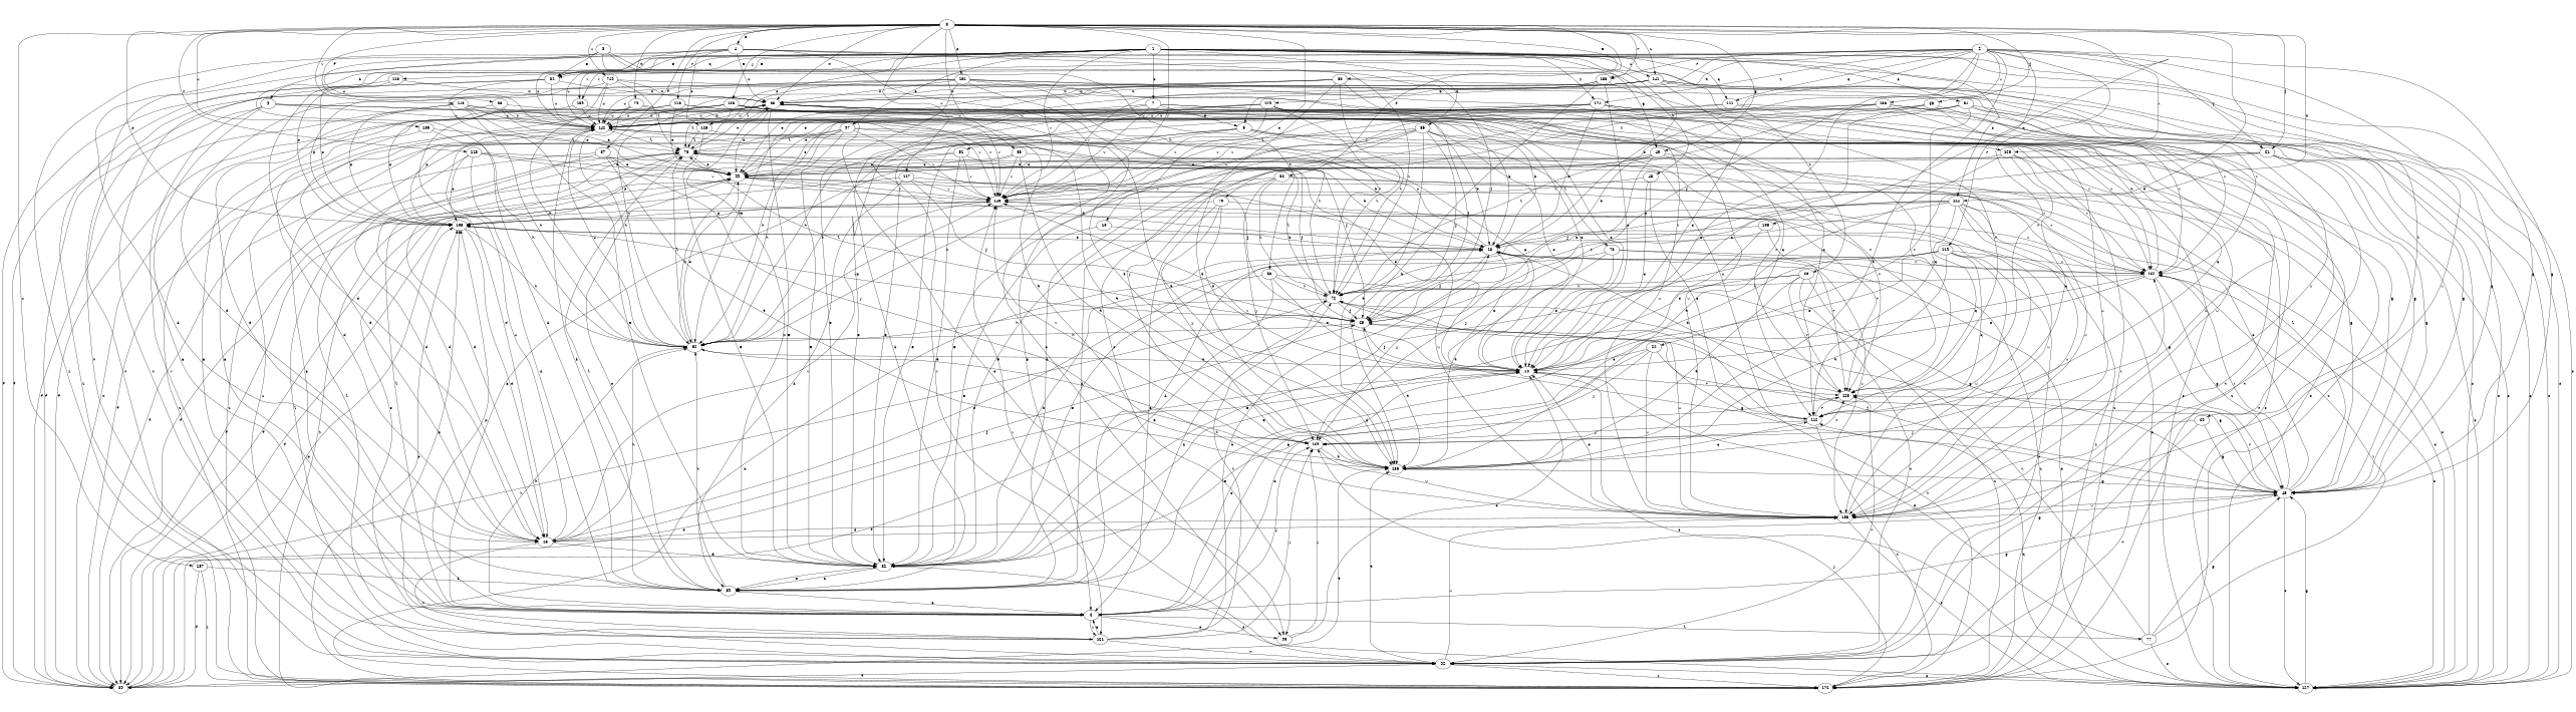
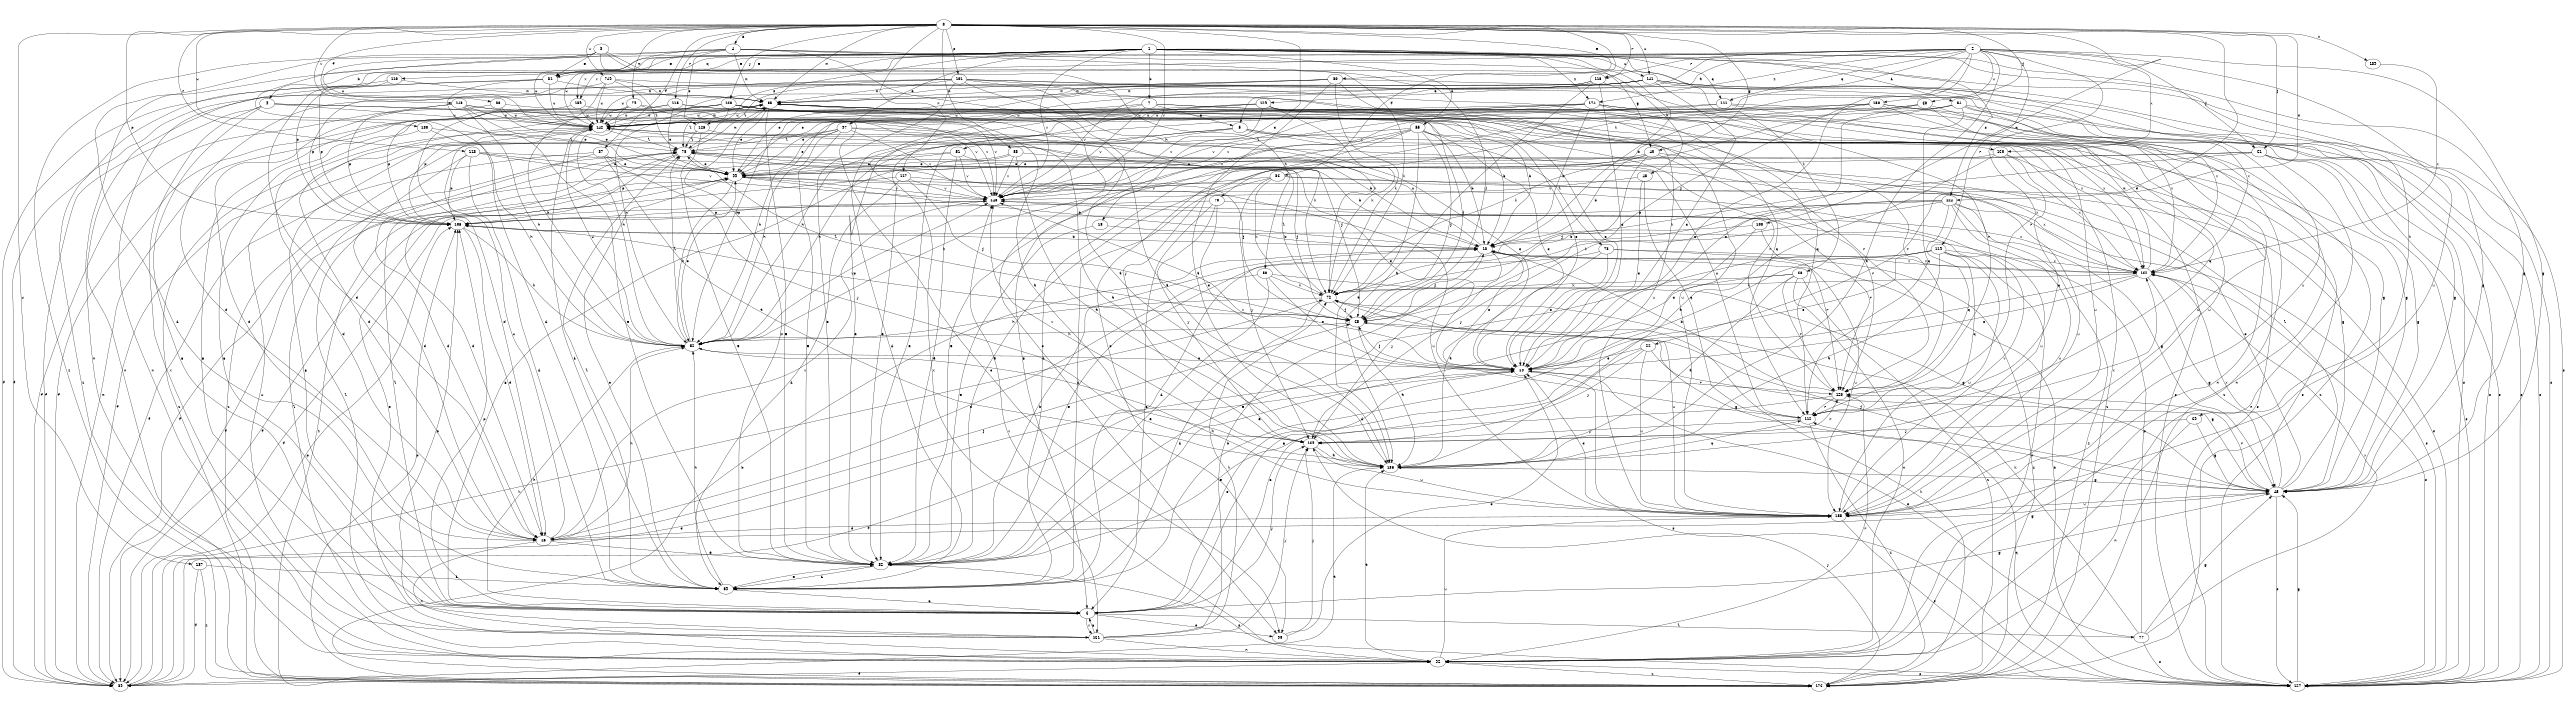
  strict digraph {
    fontname="DejaVu Sans Mono"
    node [fontname="DejaVu Sans Mono"]
    edge [fontname="DejaVu Sans Mono"]
    0
    4
    18
    22
    30
    36
    37
    38
    40
    60
    61
    79
    83
    85
    101
    105
    108
    113
    115
    117
-   118 [label=158]
+   118
    124
    137
    138
+   139
    141
    143
    148
    n29 [label=749]
    168
    31
    125
    142
    65
    98
    155
    59
    127
    176
    13
    32
    45
    6
    19
    169
    25
    135
    72
    52
    162
    39
    99
    120
    112
    92
    78
    1
    7
    9
    54
    55
    68
    69
    97
    110
    111
    159
    174
    5
    161
    2
    70
    119
    129
    150
    160
    51
    73
    3
    48
    50
    77
    0 -> 4 [label=a]
    0 -> 18 [label=c]
    0 -> 22 [label=d]
    0 -> 30 [label=e]
    0 -> 36 [label=f]
    0 -> 37 [label=f]
    0 -> 38 [label=f]
    0 -> 40 [label=g]
    0 -> 60 [label=j]
    0 -> 61 [label=j]
    0 -> 79 [label=m]
    0 -> 83 [label=m]
    0 -> 85 [label=m]
    0 -> 101 [label=p]
    0 -> 105 [label=p]
    0 -> 108 [label=q]
    0 -> 113 [label=r]
    0 -> 115 [label=r]
    0 -> 117 [label=r]
    0 -> 118 [label=r]
    0 -> 124 [label=s]
    0 -> 137 [label=u]
    0 -> 138 [label=u]
+   0 -> 139 [label=u]
    0 -> 141 [label=u]
    0 -> 143 [label=v]
    0 -> 148 [label=v]
    0 -> n29 [label=w]
    0 -> 168 [label=y]
    4 -> 85 [label=m]
    4 -> 31 [label=e]
    4 -> 125 [label=s]
    4 -> 142 [label=u]
    4 -> 65 [label=j]
    4 -> 98 [label=o]
    4 -> 155 [label=w]
    4 -> 59 [label=i]
    4 -> 127 [label=s]
    4 -> 176 [label=z]
    18 -> 13 [label=b]
    18 -> 32 [label=e]
    22 -> 155 [label=w]
    22 -> 45 [label=g]
    22 -> 6 [label=a]
    22 -> 19 [label=c]
    22 -> 169 [label=y]
    30 -> 85 [label=m]
    30 -> 155 [label=w]
    30 -> 25 [label=d]
    30 -> 135 [label=t]
    30 -> 72 [label=k]
    30 -> 52 [label=h]
    30 -> 162 [label=x]
    36 -> 148 [label=v]
    36 -> 59 [label=i]
    36 -> 127 [label=s]
    36 -> 169 [label=y]
    36 -> 72 [label=k]
    36 -> 162 [label=x]
    37 -> 169 [label=y]
    37 -> 25 [label=d]
    37 -> 135 [label=t]
    37 -> 39 [label=f]
    37 -> 99 [label=o]
    38 -> 105 [label=p]
    38 -> 142 [label=u]
    38 -> 135 [label=t]
    38 -> 99 [label=o]
    40 -> 65 [label=j]
    40 -> 155 [label=w]
    40 -> 13 [label=b]
    40 -> 52 [label=h]
    40 -> 99 [label=o]
    40 -> 120 [label=r]
    60 -> 142 [label=u]
    60 -> 176 [label=z]
    60 -> 19 [label=c]
    60 -> 72 [label=k]
    60 -> 112 [label=q]
    61 -> 127 [label=s]
    61 -> 32 [label=e]
    61 -> 45 [label=g]
    61 -> 72 [label=k]
    61 -> 99 [label=o]
    61 -> 92 [label=n]
    79 -> 148 [label=v]
    79 -> 142 [label=u]
    79 -> 13 [label=b]
    79 -> 52 [label=h]
    79 -> 39 [label=f]
    83 -> 148 [label=v]
    83 -> 13 [label=b]
    83 -> 6 [label=a]
    83 -> 135 [label=t]
    83 -> 99 [label=o]
    85 -> 142 [label=u]
    85 -> 127 [label=s]
    85 -> 32 [label=e]
    85 -> 6 [label=a]
    85 -> 19 [label=c]
    85 -> 72 [label=k]
    85 -> 99 [label=o]
    85 -> 120 [label=r]
    101 -> 85 [label=m]
    101 -> 105 [label=p]
    101 -> 155 [label=w]
    101 -> 127 [label=s]
    101 -> 32 [label=e]
    101 -> 135 [label=t]
    101 -> 72 [label=k]
    101 -> 39 [label=f]
    101 -> 112 [label=q]
    101 -> 78 [label=l]
    105 -> 13 [label=b]
    105 -> 25 [label=d]
    105 -> 52 [label=h]
    108 -> 13 [label=b]
    108 -> 19 [label=c]
    108 -> 120 [label=r]
    113 -> 105 [label=p]
    113 -> 148 [label=v]
    113 -> 59 [label=i]
    113 -> 25 [label=d]
    113 -> 162 [label=x]
    113 -> 99 [label=o]
    115 -> 105 [label=p]
    115 -> 142 [label=u]
    115 -> 45 [label=g]
    115 -> 162 [label=x]
    115 -> 99 [label=o]
    117 -> 148 [label=v]
    117 -> 65 [label=j]
    117 -> 155 [label=w]
    117 -> 59 [label=i]
    117 -> 39 [label=f]
    118 -> 85 [label=m]
    118 -> 19 [label=c]
    118 -> 135 [label=t]
    118 -> 52 [label=h]
    118 -> 99 [label=o]
    118 -> 120 [label=r]
    124 -> 105 [label=p]
    124 -> 155 [label=w]
    124 -> 59 [label=i]
    124 -> 127 [label=s]
    124 -> 176 [label=z]
    124 -> 45 [label=g]
    124 -> 169 [label=y]
    124 -> 72 [label=k]
    124 -> 112 [label=q]
    137 -> 59 [label=i]
    137 -> 176 [label=z]
    137 -> 39 [label=f]
    138 -> 25 [label=d]
    138 -> 52 [label=h]
    138 -> 78 [label=l]
+   139 -> 162 [label=x]
    141 -> 85 [label=m]
    141 -> 148 [label=v]
    141 -> 142 [label=u]
    141 -> 127 [label=s]
    141 -> 45 [label=g]
    141 -> 19 [label=c]
    141 -> 162 [label=x]
    141 -> 99 [label=o]
    143 -> 148 [label=v]
    143 -> 142 [label=u]
    143 -> 25 [label=d]
    143 -> 52 [label=h]
    143 -> 162 [label=x]
    143 -> 39 [label=f]
    143 -> 99 [label=o]
    148 -> 105 [label=p]
    148 -> 162 [label=x]
    148 -> 39 [label=f]
    n29 -> 85 [label=m]
    n29 -> 142 [label=u]
    n29 -> 52 [label=h]
    n29 -> 112 [label=q]
    n29 -> 92 [label=n]
    n29 -> 78 [label=l]
    168 -> 148 [label=v]
    168 -> 142 [label=u]
    168 -> 155 [label=w]
    168 -> 6 [label=a]
    168 -> 19 [label=c]
    168 -> 25 [label=d]
    168 -> 120 [label=r]
    168 -> 78 [label=l]
    31 -> 85 [label=m]
    31 -> 142 [label=u]
    31 -> 32 [label=e]
    31 -> 39 [label=f]
    31 -> 92 [label=n]
    125 -> 65 [label=j]
    125 -> 32 [label=e]
    125 -> 39 [label=f]
    125 -> 78 [label=l]
    142 -> 85 [label=m]
    142 -> 59 [label=i]
    142 -> 176 [label=z]
    142 -> 13 [label=b]
    142 -> 6 [label=a]
    142 -> 78 [label=l]
    65 -> 105 [label=p]
    65 -> 45 [label=g]
    65 -> 135 [label=t]
    65 -> 52 [label=h]
    65 -> 78 [label=l]
    98 -> 19 [label=c]
    98 -> 169 [label=y]
    155 -> 148 [label=v]
    155 -> 127 [label=s]
    155 -> 19 [label=c]
    155 -> 25 [label=d]
    155 -> 52 [label=h]
    59 -> 32 [label=e]
    59 -> 6 [label=a]
    59 -> 52 [label=h]
    59 -> 99 [label=o]
    59 -> 78 [label=l]
    127 -> 13 [label=b]
    127 -> 45 [label=g]
    127 -> 112 [label=q]
    176 -> 105 [label=p]
    176 -> 13 [label=b]
    176 -> 169 [label=y]
    176 -> 72 [label=k]
    13 -> 142 [label=u]
    13 -> 65 [label=j]
    13 -> 155 [label=w]
    13 -> 19 [label=c]
    13 -> 169 [label=y]
    13 -> 162 [label=x]
    32 -> 85 [label=m]
    32 -> 59 [label=i]
    32 -> 127 [label=s]
    32 -> 13 [label=b]
    45 -> 65 [label=j]
    45 -> 155 [label=w]
    45 -> 127 [label=s]
    45 -> 162 [label=x]
    45 -> 99 [label=o]
    45 -> 120 [label=r]
    45 -> 78 [label=l]
    6 -> 105 [label=p]
    6 -> 98 [label=o]
    6 -> 45 [label=g]
    6 -> 19 [label=c]
    6 -> 169 [label=y]
    6 -> 52 [label=h]
    6 -> 78 [label=l]
    6 -> 161 [label=x]
    6 -> 77 [label=l]
    19 -> 65 [label=j]
    19 -> 127 [label=s]
    19 -> 39 [label=f]
    19 -> 120 [label=r]
    169 -> 148 [label=v]
    169 -> 155 [label=w]
    169 -> 135 [label=t]
    169 -> 120 [label=r]
    25 -> 148 [label=v]
    25 -> 142 [label=u]
    25 -> 65 [label=j]
    25 -> 32 [label=e]
    25 -> 45 [label=g]
    25 -> 52 [label=h]
    25 -> 92 [label=n]
    135 -> 45 [label=g]
    135 -> 162 [label=x]
    135 -> 112 [label=q]
    72 -> 65 [label=j]
    72 -> 155 [label=w]
    72 -> 59 [label=i]
    72 -> 52 [label=h]
    72 -> 78 [label=l]
    52 -> 148 [label=v]
    52 -> 142 [label=u]
    52 -> 19 [label=c]
    52 -> 99 [label=o]
    52 -> 78 [label=l]
    162 -> 85 [label=m]
    162 -> 127 [label=s]
    162 -> 45 [label=g]
    162 -> 6 [label=a]
    162 -> 19 [label=c]
    162 -> 72 [label=k]
    39 -> 85 [label=m]
    39 -> 105 [label=p]
    39 -> 19 [label=c]
    39 -> 135 [label=t]
    39 -> 72 [label=k]
    99 -> 148 [label=v]
    99 -> 155 [label=w]
    99 -> 176 [label=z]
    99 -> 13 [label=b]
    99 -> 52 [label=h]
    99 -> 39 [label=f]
    120 -> 13 [label=b]
    120 -> 32 [label=e]
    112 -> 148 [label=v]
    112 -> 142 [label=u]
    112 -> 176 [label=z]
    112 -> 169 [label=y]
-   112 -> 120 [label=r]
+   120 -> 112 [label=r]
    92 -> 148 [label=v]
    92 -> 142 [label=u]
    92 -> 155 [label=w]
    92 -> 127 [label=s]
    92 -> 176 [label=z]
    92 -> 135 [label=t]
    92 -> 39 [label=f]
    92 -> 120 [label=r]
    92 -> 78 [label=l]
    78 -> 85 [label=m]
    78 -> 105 [label=p]
    78 -> 65 [label=j]
    78 -> 19 [label=c]
    78 -> 25 [label=d]
    78 -> 99 [label=o]
    1 -> 40 [label=g]
    1 -> 105 [label=p]
    1 -> 124 [label=s]
    1 -> 141 [label=u]
    1 -> 148 [label=v]
    1 -> 31 [label=e]
    1 -> 125 [label=s]
    1 -> 142 [label=u]
    1 -> 13 [label=b]
    1 -> 45 [label=g]
    1 -> 25 [label=d]
    1 -> 92 [label=n]
    1 -> 7 [label=b]
    1 -> 9 [label=b]
    1 -> 54 [label=i]
    1 -> 55 [label=i]
    1 -> 68 [label=k]
    1 -> 69 [label=k]
    1 -> 97 [label=o]
    1 -> 110 [label=q]
    1 -> 111 [label=q]
    1 -> 159 [label=x]
    1 -> 174 [label=z]
    7 -> 148 [label=v]
    7 -> 59 [label=i]
    7 -> 127 [label=s]
    7 -> 45 [label=g]
    7 -> 5 [label=a]
    7 -> 161 [label=x]
    9 -> 142 [label=u]
    9 -> 98 [label=o]
    9 -> 6 [label=a]
    9 -> 135 [label=t]
    9 -> 39 [label=f]
    9 -> 161 [label=x]
    54 -> 142 [label=u]
    54 -> 127 [label=s]
    54 -> 6 [label=a]
    54 -> 169 [label=y]
    54 -> 162 [label=x]
    54 -> 112 [label=q]
    54 -> 92 [label=n]
    55 -> 148 [label=v]
    55 -> 65 [label=j]
    55 -> 59 [label=i]
    55 -> 127 [label=s]
    55 -> 13 [label=b]
    55 -> 32 [label=e]
    55 -> 19 [label=c]
    55 -> 135 [label=t]
    55 -> 78 [label=l]
    68 -> 176 [label=z]
    68 -> 32 [label=e]
    68 -> 135 [label=t]
    68 -> 72 [label=k]
    68 -> 120 [label=r]
    68 -> 92 [label=n]
    69 -> 45 [label=g]
    69 -> 169 [label=y]
    69 -> 92 [label=n]
    97 -> 148 [label=v]
    97 -> 176 [label=z]
    97 -> 32 [label=e]
    97 -> 19 [label=c]
    97 -> 135 [label=t]
    97 -> 52 [label=h]
    97 -> 99 [label=o]
    97 -> 78 [label=l]
    110 -> 85 [label=m]
    110 -> 105 [label=p]
    110 -> 176 [label=z]
    111 -> 148 [label=v]
    111 -> 142 [label=u]
    111 -> 155 [label=w]
    111 -> 127 [label=s]
    159 -> 142 [label=u]
    159 -> 13 [label=b]
    159 -> 25 [label=d]
    174 -> 148 [label=v]
    174 -> 142 [label=u]
    174 -> 155 [label=w]
    174 -> 127 [label=s]
    174 -> 13 [label=b]
    174 -> 32 [label=e]
    174 -> 52 [label=h]
    174 -> 92 [label=n]
    5 -> 176 [label=z]
    5 -> 32 [label=e]
    5 -> 52 [label=h]
    5 -> 160 [label=x]
    5 -> 51 [label=h]
    5 -> 73 [label=l]
    161 -> 105 [label=p]
    161 -> 13 [label=b]
    161 -> 6 [label=a]
    161 -> 169 [label=y]
    161 -> 72 [label=k]
    161 -> 99 [label=o]
    161 -> 92 [label=n]
    161 -> 78 [label=l]
    2 -> 61 [label=j]
    2 -> 118 [label=r]
    2 -> 31 [label=e]
    2 -> 65 [label=j]
    2 -> 98 [label=o]
    2 -> 155 [label=w]
    2 -> 45 [label=g]
    2 -> 135 [label=t]
    2 -> 120 [label=r]
    2 -> 111 [label=q]
    2 -> 159 [label=x]
    2 -> 174 [label=z]
    2 -> 5 [label=a]
    2 -> 70 [label=k]
    2 -> 119 [label=r]
    2 -> 129 [label=t]
    2 -> 150 [label=w]
    2 -> 160 [label=x]
    70 -> 105 [label=p]
    70 -> 6 [label=a]
    70 -> 19 [label=c]
    70 -> 169 [label=y]
    70 -> 120 [label=r]
    119 -> 155 [label=w]
    119 -> 59 [label=i]
    119 -> 32 [label=e]
    119 -> 19 [label=c]
    119 -> 135 [label=t]
    119 -> 162 [label=x]
    119 -> 112 [label=q]
    119 -> 92 [label=n]
    129 -> 148 [label=v]
    129 -> 142 [label=u]
    129 -> 65 [label=j]
    129 -> 32 [label=e]
    129 -> 72 [label=k]
    129 -> 52 [label=h]
    129 -> 120 [label=r]
    150 -> 105 [label=p]
    150 -> 142 [label=u]
    150 -> 127 [label=s]
    150 -> 176 [label=z]
    150 -> 45 [label=g]
    150 -> 19 [label=c]
    150 -> 99 [label=o]
    160 -> 45 [label=g]
    160 -> 135 [label=t]
    160 -> 162 [label=x]
    160 -> 99 [label=o]
    160 -> 112 [label=q]
    51 -> 148 [label=v]
    51 -> 65 [label=j]
    51 -> 32 [label=e]
    51 -> 39 [label=f]
    51 -> 99 [label=o]
    73 -> 176 [label=z]
    73 -> 32 [label=e]
    73 -> 19 [label=c]
    73 -> 135 [label=t]
    73 -> 162 [label=x]
    3 -> 31 [label=e]
    3 -> 142 [label=u]
    3 -> 59 [label=i]
    3 -> 72 [label=k]
    3 -> 48 [label=h]
    3 -> 50 [label=h]
    48 -> 148 [label=v]
    48 -> 19 [label=c]
    48 -> 112 [label=q]
    50 -> 32 [label=e]
    50 -> 45 [label=g]
    50 -> 19 [label=c]
    50 -> 25 [label=d]
    50 -> 72 [label=k]
    77 -> 105 [label=p]
    77 -> 127 [label=s]
    77 -> 45 [label=g]
    77 -> 19 [label=c]
    77 -> 72 [label=k]
    77 -> 162 [label=x]
  }
